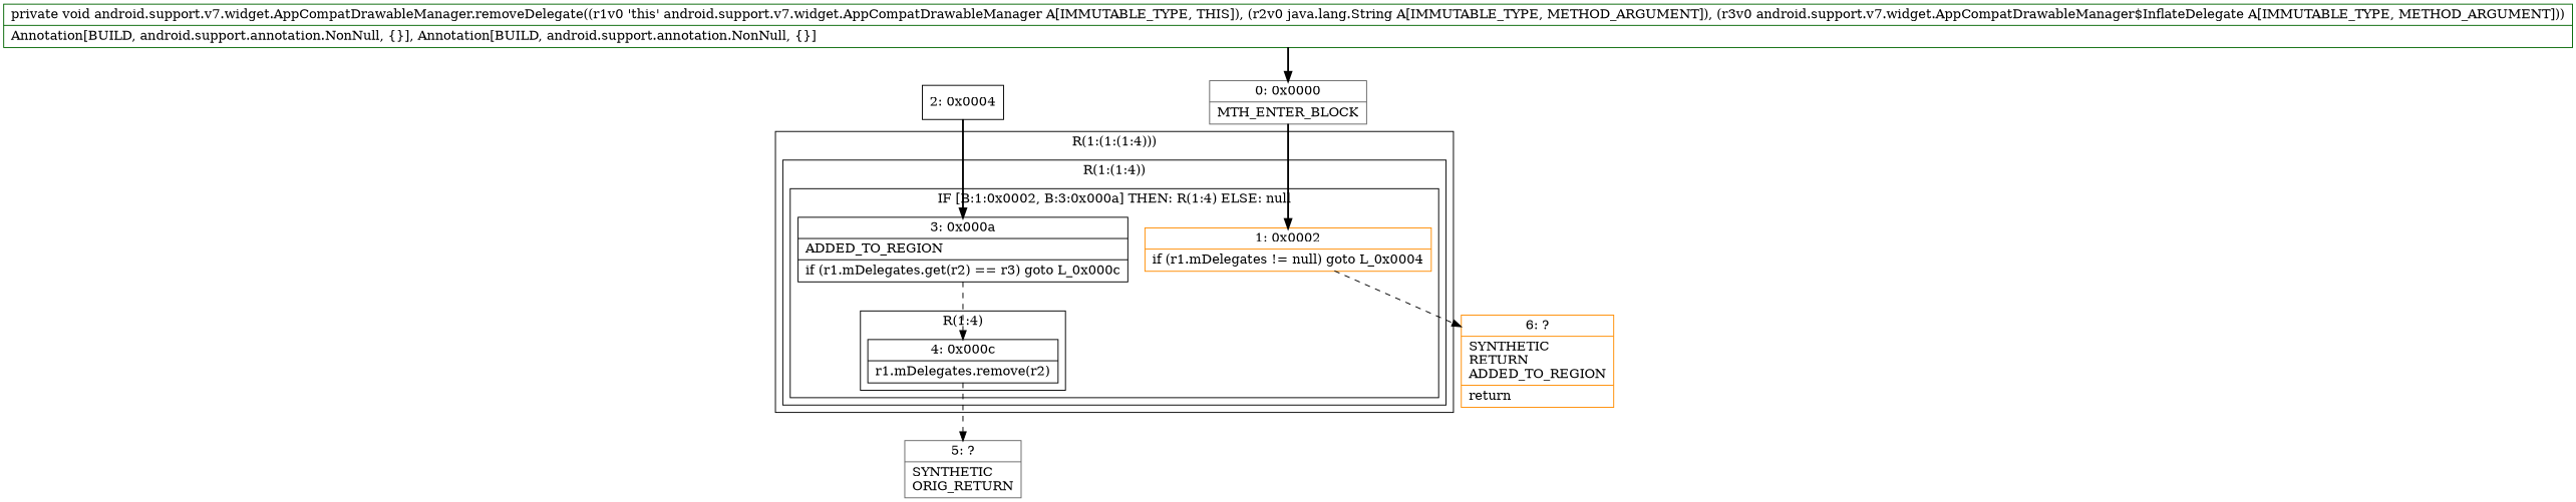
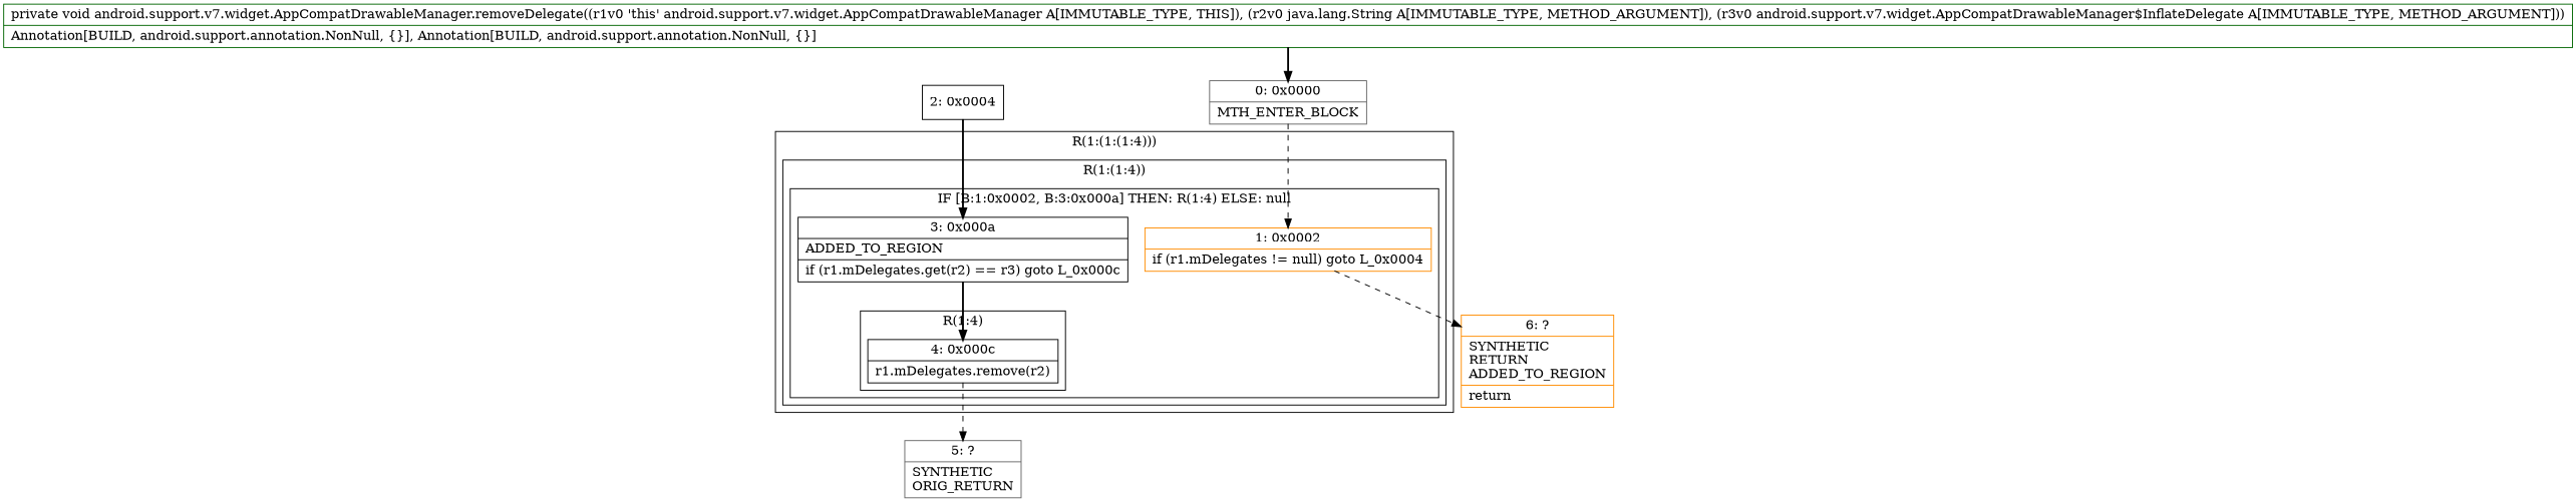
  digraph {
    node [color=black shape=record]
    edge [style=dashed]
    n1 [label="{4\:\ 0x000c|r1.mDelegates.remove(r2)\l}"]
    n2 [color=darkorange label="{1\:\ 0x0002|if (r1.mDelegates != null) goto L_0x0004\l}"]
    n3 [label="{3\:\ 0x000a|ADDED_TO_REGION\l|if (r1.mDelegates.get(r2) == r3) goto L_0x000c\l}"]
    n4 [color=gray40 label="{5\:\ ?|SYNTHETIC\lORIG_RETURN\l}"]
    n5 [color=darkorange label="{6\:\ ?|SYNTHETIC\lRETURN\lADDED_TO_REGION\l|return\l}"]
    n6 [label="{2\:\ 0x0004}"]
    n7 [color=gray40 label="{0\:\ 0x0000|MTH_ENTER_BLOCK\l}"]
    n8 [color=darkgreen label="{private void android.support.v7.widget.AppCompatDrawableManager.removeDelegate((r1v0 'this' android.support.v7.widget.AppCompatDrawableManager A[IMMUTABLE_TYPE, THIS]), (r2v0 java.lang.String A[IMMUTABLE_TYPE, METHOD_ARGUMENT]), (r3v0 android.support.v7.widget.AppCompatDrawableManager$InflateDelegate A[IMMUTABLE_TYPE, METHOD_ARGUMENT]))  | Annotation[BUILD, android.support.annotation.NonNull, \{\}], Annotation[BUILD, android.support.annotation.NonNull, \{\}]\l}"]
    subgraph cluster_1 {
      label="R(1:(1:(1:4)))"
      subgraph cluster_2 {
        label="R(1:(1:4))"
        subgraph cluster_3 {
          label="IF [B:1:0x0002, B:3:0x000a] THEN: R(1:4) ELSE: null"
          n2
          n3
          subgraph cluster_4 {
            label="R(1:4)"
            n1
          }
        }
      }
    }
    n1 -> n4
    n2 -> n5
-   n3 -> n1
+   n3 -> n1 [style=bold]
    n6 -> n3 [style=bold]
-   n7 -> n2 [style=bold]
+   n7 -> n2
    n8 -> n7 [style=bold]
  }
